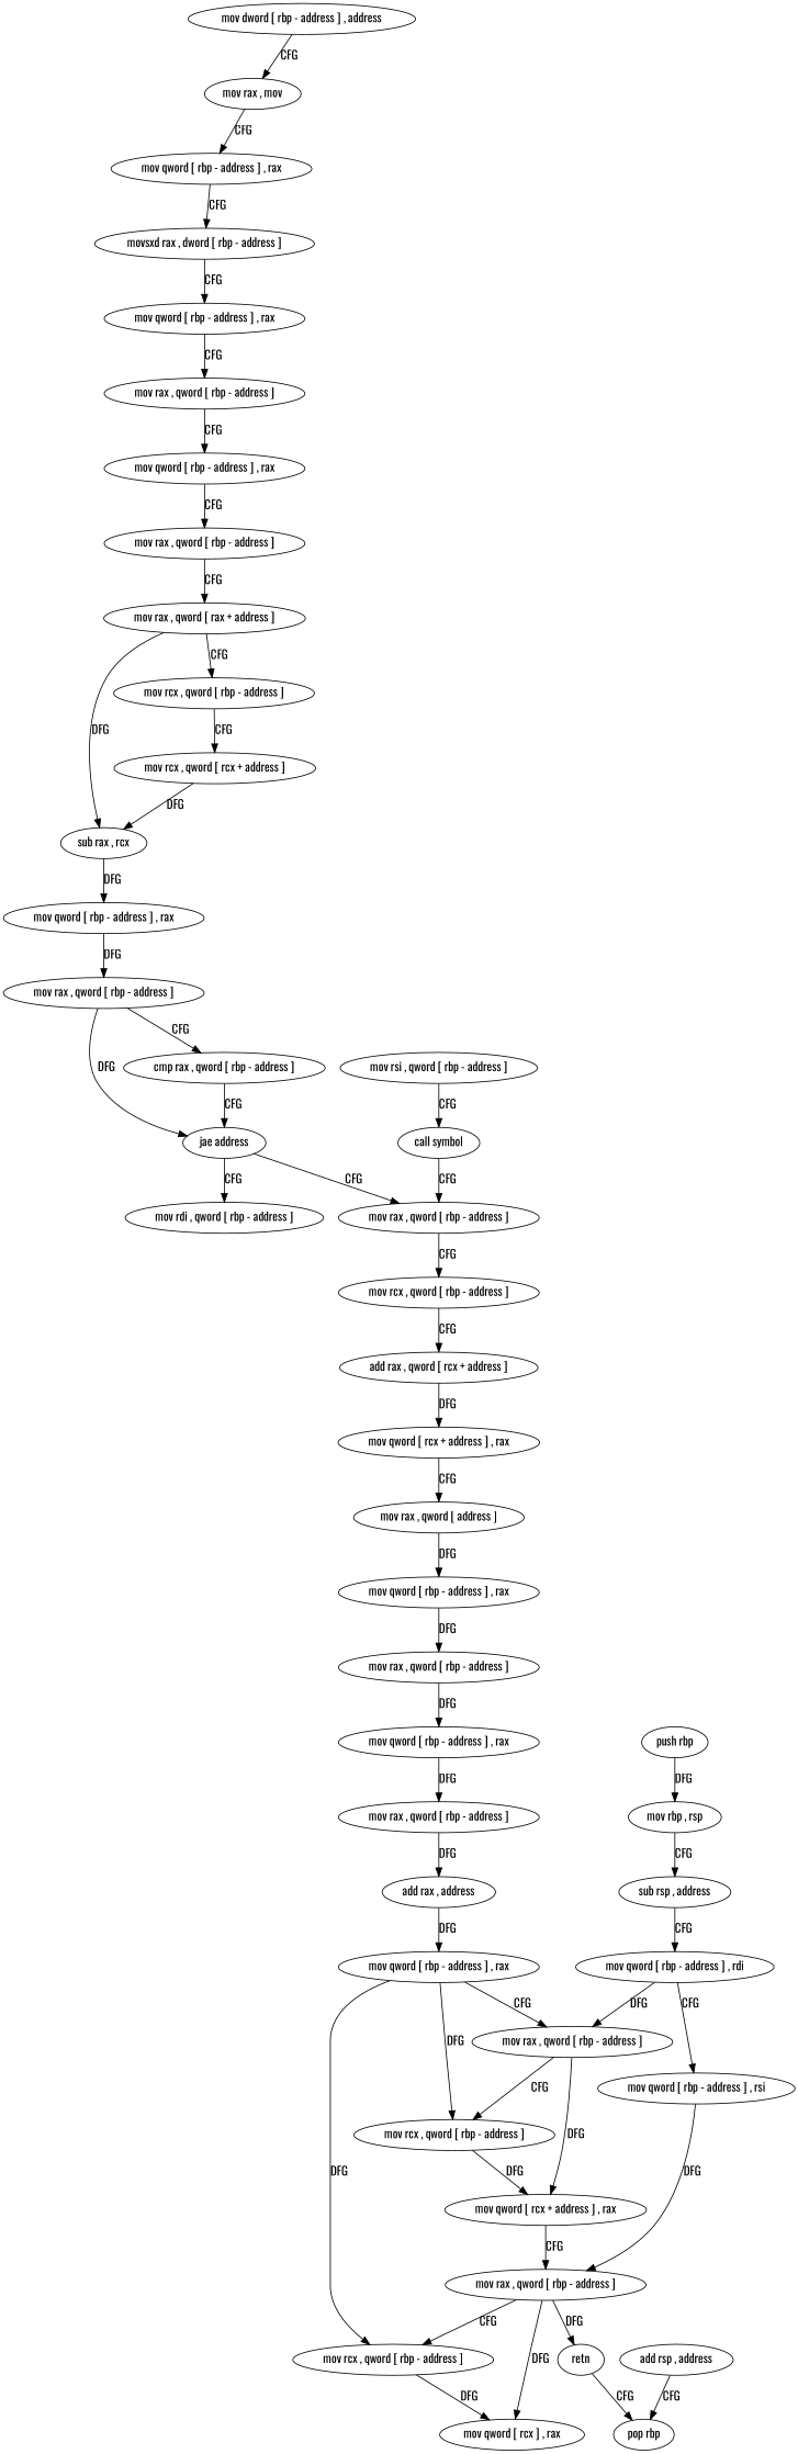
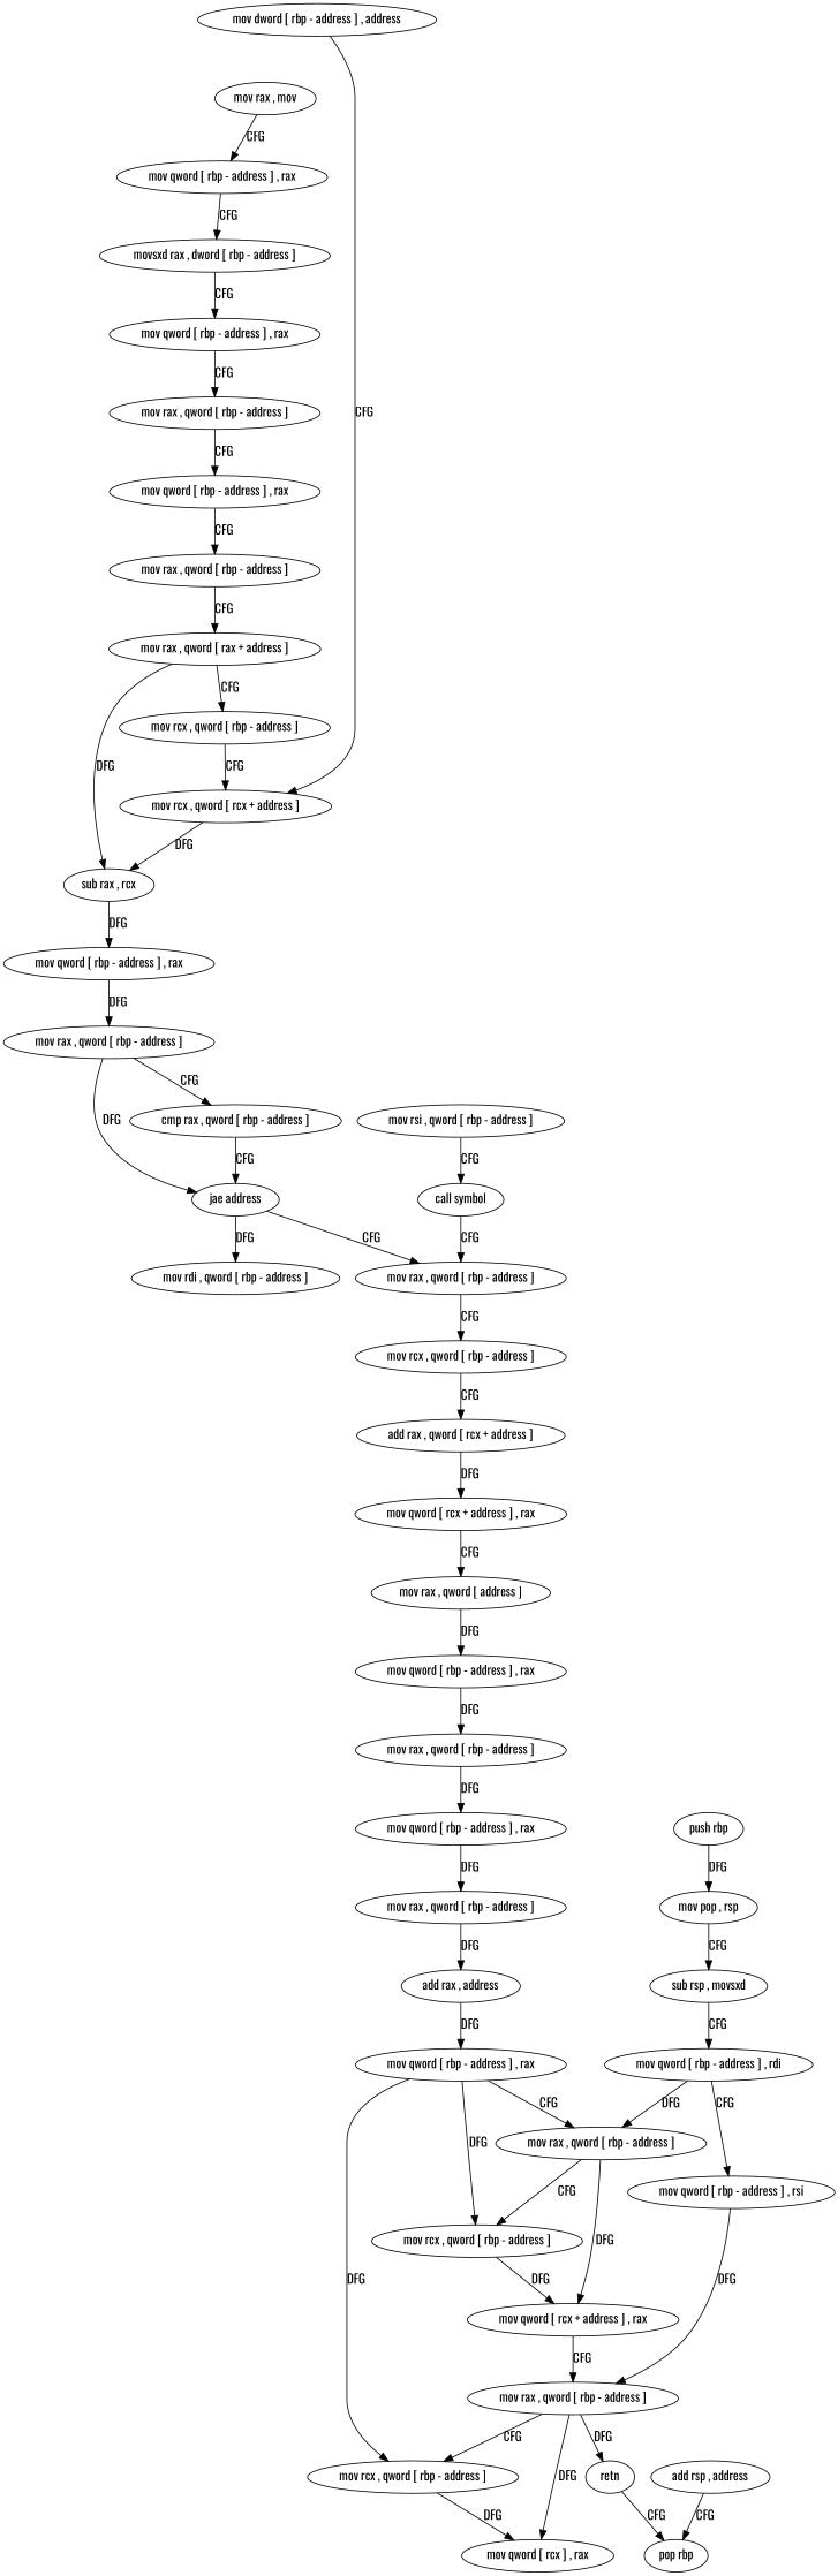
  digraph {
    fontname=Oswald
    node [fontname=Oswald]
    edge [fontname=Oswald]
    n1 [label="push rbp"]
-   n2 [label="mov rbp , rsp"]
-   n3 [label="sub rsp , address"]
+   n2 [label="mov pop , rsp"]
+   n3 [label="sub rsp , movsxd"]
    n4 [label="mov qword [ rbp - address ] , rdi"]
    n5 [label="mov qword [ rbp - address ] , rsi"]
    n6 [label="mov rax , qword [ rbp - address ]"]
    n7 [label="mov rax , qword [ rbp - address ]"]
    n8 [label="mov rcx , qword [ rbp - address ]"]
    n9 [label="mov qword [ rcx + address ] , rax"]
    n10 [label="mov dword [ rbp - address ] , address"]
    n11 [label="mov rax , mov"]
    n12 [label="mov rcx , qword [ rbp - address ]"]
    n13 [label="mov qword [ rcx ] , rax"]
    n14 [label=retn]
    n15 [label="mov qword [ rbp - address ] , rax"]
    n16 [label="movsxd rax , dword [ rbp - address ]"]
    n17 [label="mov qword [ rbp - address ] , rax"]
    n18 [label="mov rax , qword [ rbp - address ]"]
    n19 [label="mov qword [ rbp - address ] , rax"]
    n20 [label="mov rax , qword [ rbp - address ]"]
    n21 [label="mov rax , qword [ rax + address ]"]
    n22 [label="mov rcx , qword [ rbp - address ]"]
    n23 [label="sub rax , rcx"]
    n24 [label="mov rcx , qword [ rcx + address ]"]
    n25 [label="mov qword [ rbp - address ] , rax"]
    n26 [label="mov rax , qword [ rbp - address ]"]
    n27 [label="cmp rax , qword [ rbp - address ]"]
    n28 [label="jae address"]
    n29 [label="mov rax , qword [ rbp - address ]"]
    n30 [label="mov rdi , qword [ rbp - address ]"]
    n31 [label="mov rcx , qword [ rbp - address ]"]
    n32 [label="add rax , qword [ rcx + address ]"]
    n33 [label="mov rsi , qword [ rbp - address ]"]
    n34 [label="call symbol"]
    n35 [label="mov qword [ rcx + address ] , rax"]
    n36 [label="mov rax , qword [ address ]"]
    n37 [label="mov qword [ rbp - address ] , rax"]
    n38 [label="mov rax , qword [ rbp - address ]"]
    n39 [label="mov qword [ rbp - address ] , rax"]
    n40 [label="mov rax , qword [ rbp - address ]"]
    n41 [label="add rax , address"]
    n42 [label="mov qword [ rbp - address ] , rax"]
    n43 [label="pop rbp"]
    n44 [label="add rsp , address"]
    n1 -> n2 [label=DFG]
    n2 -> n3 [label=CFG]
    n3 -> n4 [label=CFG]
    n4 -> n5 [label=CFG]
    n4 -> n6 [label=DFG]
    n5 -> n7 [label=DFG]
    n6 -> n8 [label=CFG]
    n6 -> n9 [label=DFG]
    n7 -> n12 [label=CFG]
    n7 -> n13 [label=DFG]
    n7 -> n14 [label=DFG]
    n8 -> n9 [label=DFG]
    n9 -> n7 [label=CFG]
-   n10 -> n11 [label=CFG]
+   n10 -> n24 [label=CFG]
    n11 -> n15 [label=CFG]
    n12 -> n13 [label=DFG]
    n14 -> n43 [label=CFG]
    n15 -> n16 [label=CFG]
    n16 -> n17 [label=CFG]
    n17 -> n18 [label=CFG]
    n18 -> n19 [label=CFG]
    n19 -> n20 [label=CFG]
    n20 -> n21 [label=CFG]
    n21 -> n22 [label=CFG]
    n21 -> n23 [label=DFG]
    n22 -> n24 [label=CFG]
    n23 -> n25 [label=DFG]
    n24 -> n23 [label=DFG]
    n25 -> n26 [label=DFG]
    n26 -> n27 [label=CFG]
    n26 -> n28 [label=DFG]
    n27 -> n28 [label=CFG]
    n28 -> n29 [label=CFG]
-   n28 -> n30 [label=CFG]
+   n28 -> n30 [label=DFG]
    n29 -> n31 [label=CFG]
    n31 -> n32 [label=CFG]
    n32 -> n35 [label=DFG]
    n33 -> n34 [label=CFG]
    n34 -> n29 [label=CFG]
    n35 -> n36 [label=CFG]
    n36 -> n37 [label=DFG]
    n37 -> n38 [label=DFG]
    n38 -> n39 [label=DFG]
    n39 -> n40 [label=DFG]
    n40 -> n41 [label=DFG]
    n41 -> n42 [label=DFG]
    n42 -> n6 [label=CFG]
    n42 -> n8 [label=DFG]
    n42 -> n12 [label=DFG]
    n44 -> n43 [label=CFG]
  }
